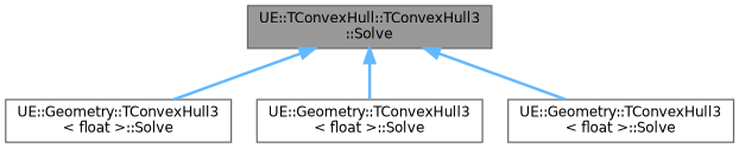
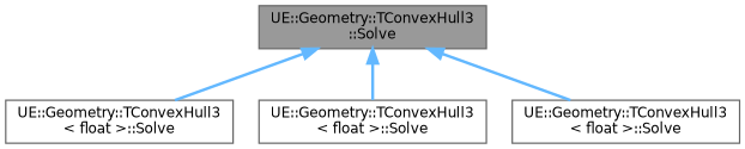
  digraph {
    rankdir=TB
    node [color=grey40 fillcolor=white fontname=Helvetica fontsize=10 shape=box style=filled]
    edge [color=steelblue1 dir=back fontname=Helvetica fontsize=10 labelfontname=Helvetica labelfontsize=10 style=bold]
-   n1 [color=gray40 fillcolor=grey60 fontcolor=black height=0.2 label="UE::TConvexHull::TConvexHull3\l::Solve" width=0.4]
+   n1 [color=gray40 fillcolor=grey60 fontcolor=black height=0.2 label="UE::Geometry::TConvexHull3\l::Solve" width=0.4]
    n2 [height=0.2 label="UE::Geometry::TConvexHull3\l\< float \>::Solve" width=0.4]
    n3 [height=0.2 label="UE::Geometry::TConvexHull3\l\< float \>::Solve" width=0.4]
    n4 [height=0.2 label="UE::Geometry::TConvexHull3\l\< float \>::Solve" width=0.4]
    n1 -> n2
    n1 -> n3
    n1 -> n4
  }
